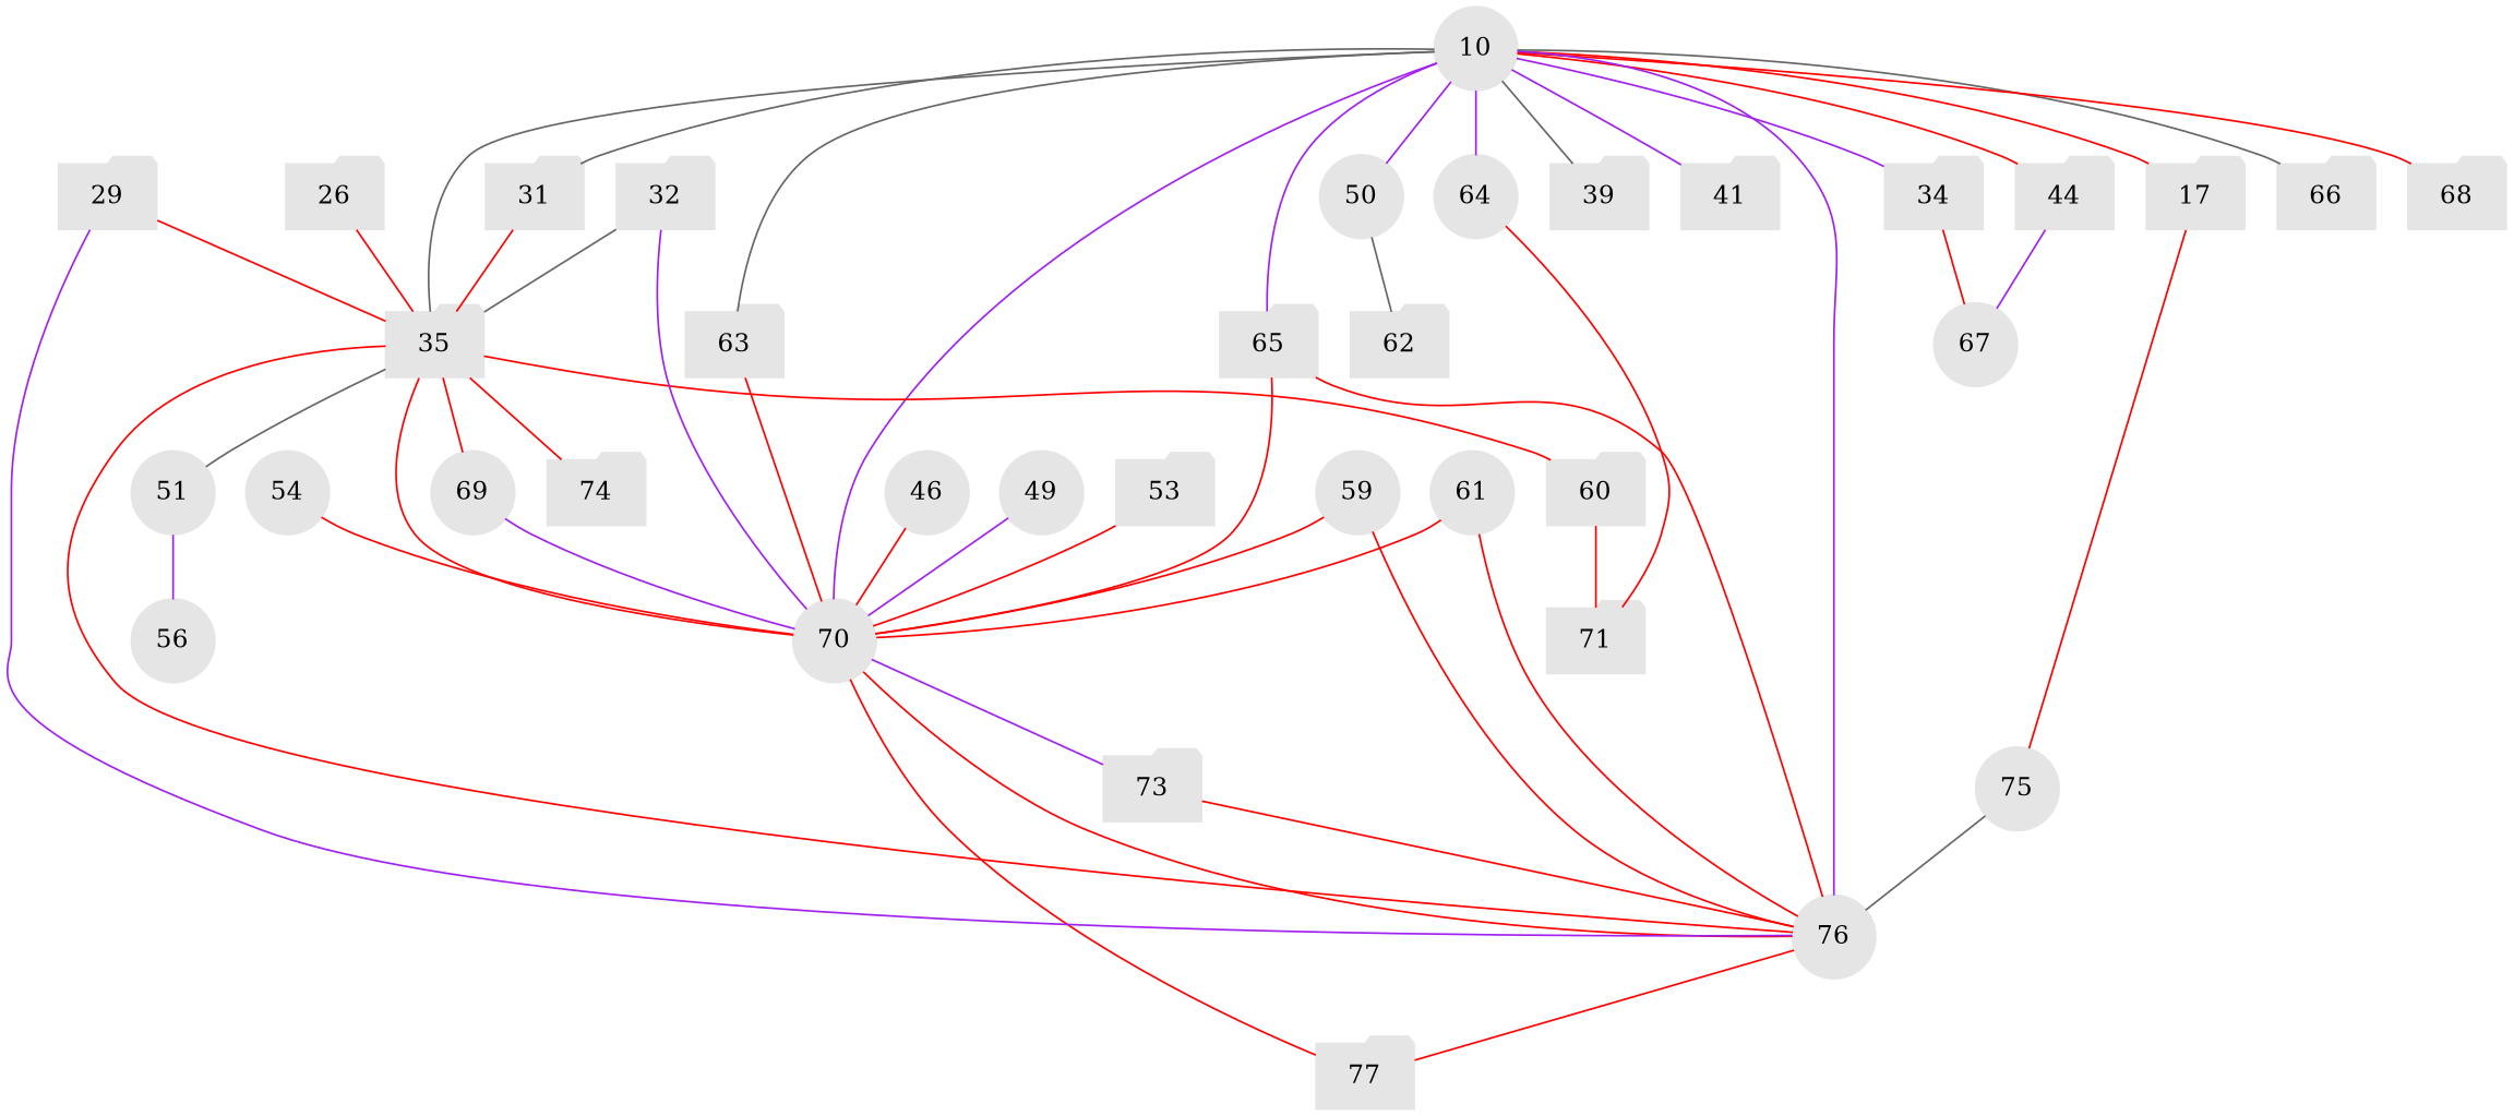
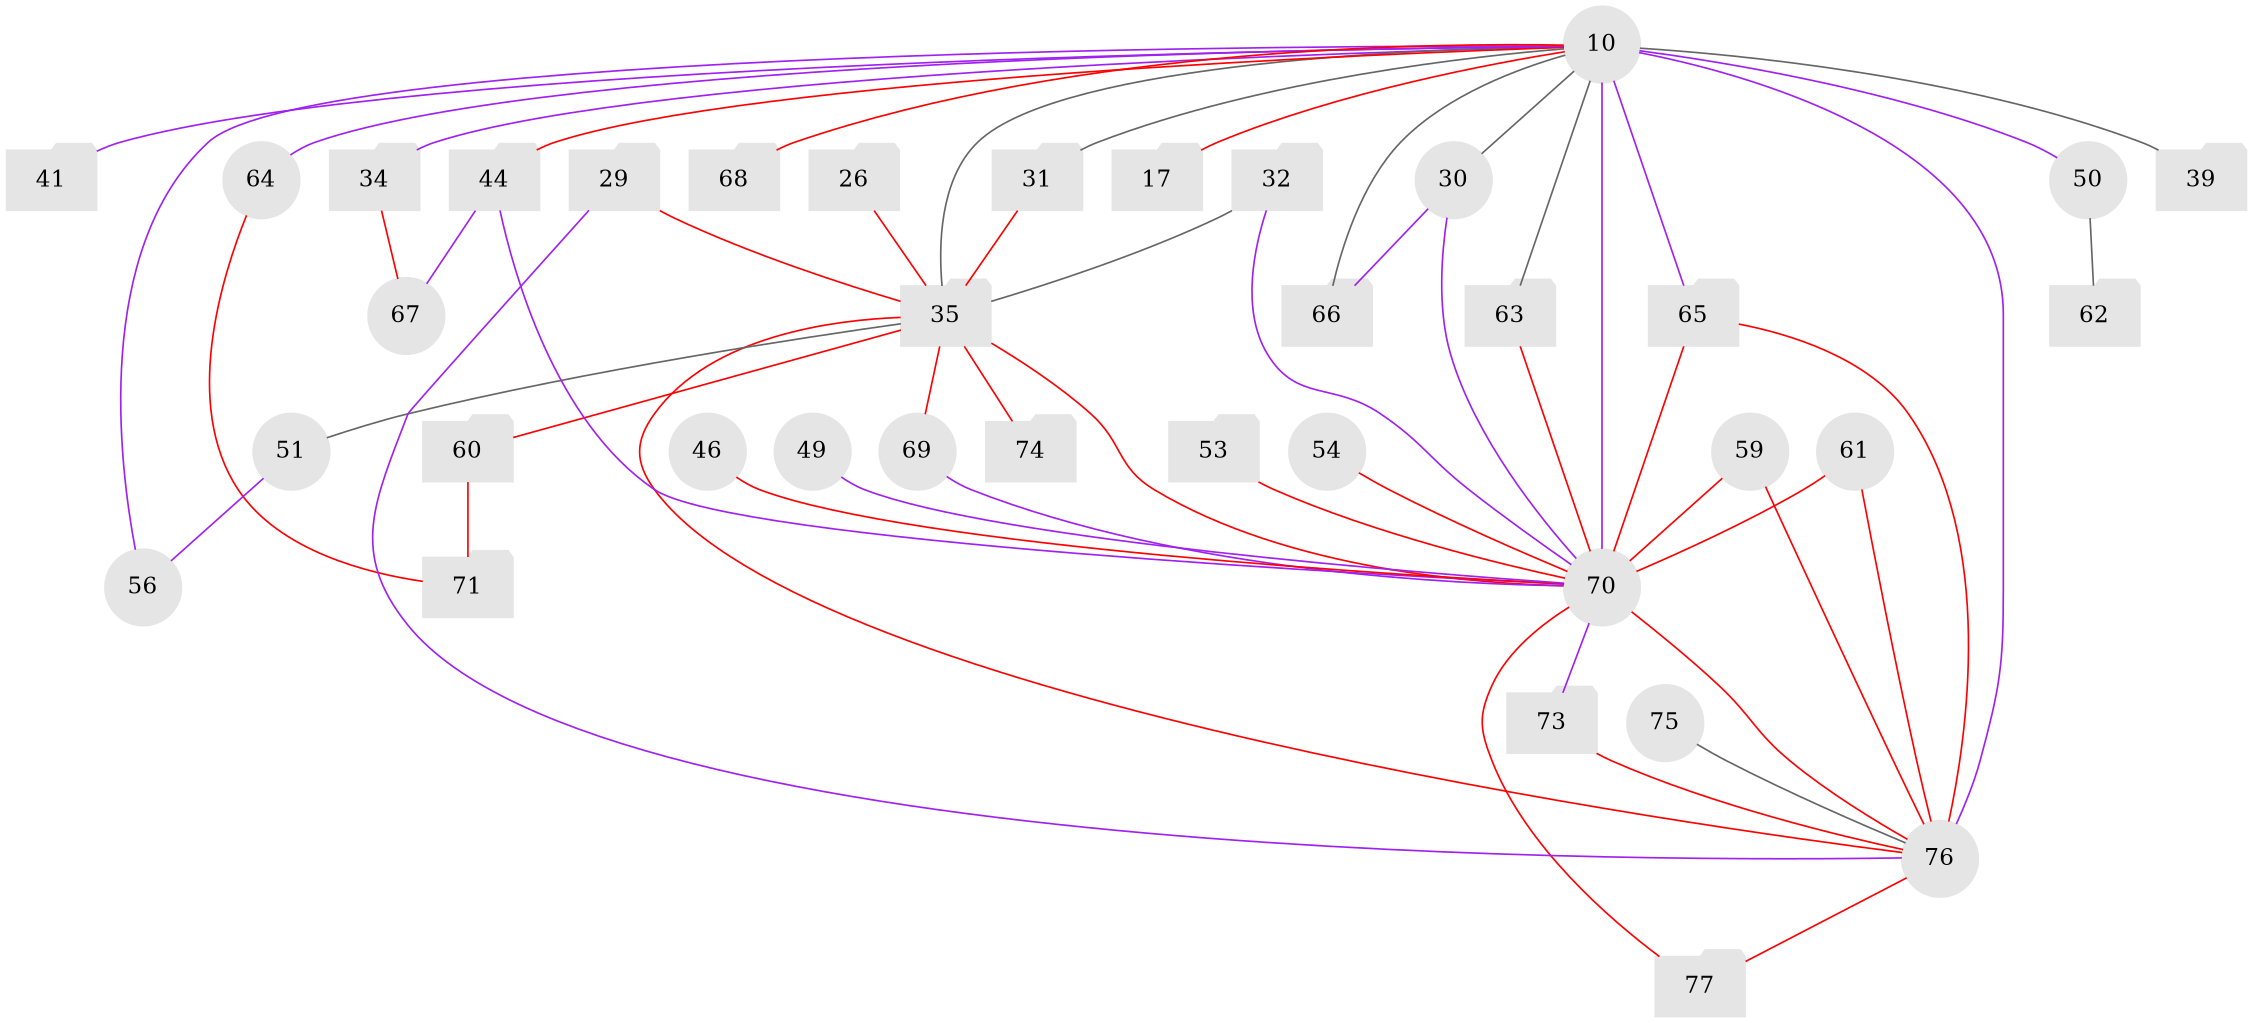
  graph {
    node [color=gray90 shape=folder style=filled]
    edge [color=red]
    10 [shape=circle super="+1+8"]
    17
+   30 [shape=circle super="+14"]
    31
    34
    35 [super="+3+13"]
    39
    41
    44 [super="+22+24"]
    50 [shape=circle]
    56 [shape=circle super="+18"]
    63
    64 [shape=circle super="+40"]
    65 [super="+47+57"]
    66 [super="+58+21"]
    68 [super="+28"]
    70 [shape=circle super="+9+20+25+36+48+52+55"]
    76 [shape=circle super="+19+72"]
    75 [shape=circle]
    67 [shape=circle]
    51 [shape=circle]
    60
    69 [shape=circle]
    74
    62
    71
    73
    77
    26
    29
    32
    46 [shape=circle super="+33+43"]
    49 [shape=circle]
    53
    54 [shape=circle]
    59 [shape=circle]
    61 [shape=circle]
    10 -- 17 [weight=2]
+   10 -- 30 [color=gray40]
    10 -- 31 [color=gray40]
    10 -- 34 [color=purple weight=2]
    10 -- 35 [color=gray40 weight=10]
    10 -- 39 [color=gray40 weight=2]
    10 -- 41 [color=purple weight=2]
    10 -- 44 [weight=3]
    10 -- 50 [color=purple weight=2]
+   10 -- 56 [color=purple weight=3]
    10 -- 63 [color=gray40]
    10 -- 64 [color=purple weight=2]
    10 -- 65 [color=purple weight=2]
    10 -- 66 [color=gray40 weight=3]
    10 -- 68 [weight=3]
    10 -- 70 [color=purple weight=16]
    10 -- 76 [color=purple weight=14]
-   17 -- 75
+   30 -- 66 [color=purple]
+   30 -- 70 [color=purple weight=2]
    31 -- 35
    34 -- 67
    35 -- 70 [weight=4]
    35 -- 76 [weight=4]
    35 -- 51 [color=gray40]
    35 -- 60 [weight=2]
    35 -- 69
    35 -- 74
+   44 -- 70 [color=purple]
    44 -- 67 [color=purple]
    50 -- 62 [color=gray40]
    63 -- 70
    64 -- 71
    65 -- 70
    65 -- 76
    70 -- 76 [weight=4]
    70 -- 73 [color=purple]
    70 -- 77
    76 -- 77
    75 -- 76 [color=gray40]
    51 -- 56 [color=purple]
    60 -- 71
    69 -- 70 [color=purple]
    73 -- 76
    26 -- 35 [weight=2]
    29 -- 35
    29 -- 76 [color=purple]
    32 -- 35 [color=gray40]
    32 -- 70 [color=purple]
    46 -- 70 [weight=5]
    49 -- 70 [color=purple weight=2]
    53 -- 70
    54 -- 70
    59 -- 70
    59 -- 76
    61 -- 70
    61 -- 76
  }
